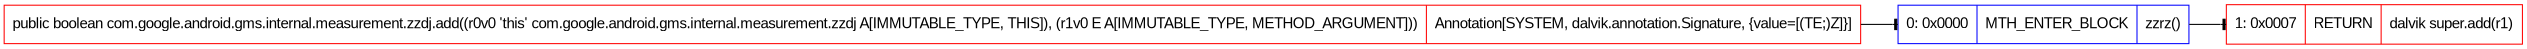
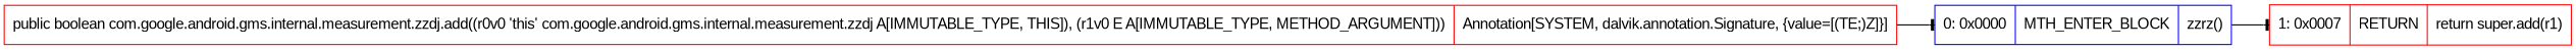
  digraph {
    rankdir=LR
    fontname="Liberation Sans"
    node [shape=record color=red fontname="Liberation Sans"]
    edge [arrowhead=tee fontname="Liberation Sans"]
    n1 [label="{0\:\ 0x0000|MTH_ENTER_BLOCK\l|zzrz()\l}" color=blue]
-   n2 [label="{1\:\ 0x0007|RETURN\l|dalvik super.add(r1)\l}"]
+   n2 [label="{1\:\ 0x0007|RETURN\l|return super.add(r1)\l}"]
    n3 [label="{public boolean com.google.android.gms.internal.measurement.zzdj.add((r0v0 'this' com.google.android.gms.internal.measurement.zzdj A[IMMUTABLE_TYPE, THIS]), (r1v0 E A[IMMUTABLE_TYPE, METHOD_ARGUMENT]))  | Annotation[SYSTEM, dalvik.annotation.Signature, \{value=[(TE;)Z]\}]\l}"]
    n1 -> n2
    n3 -> n1
  }
